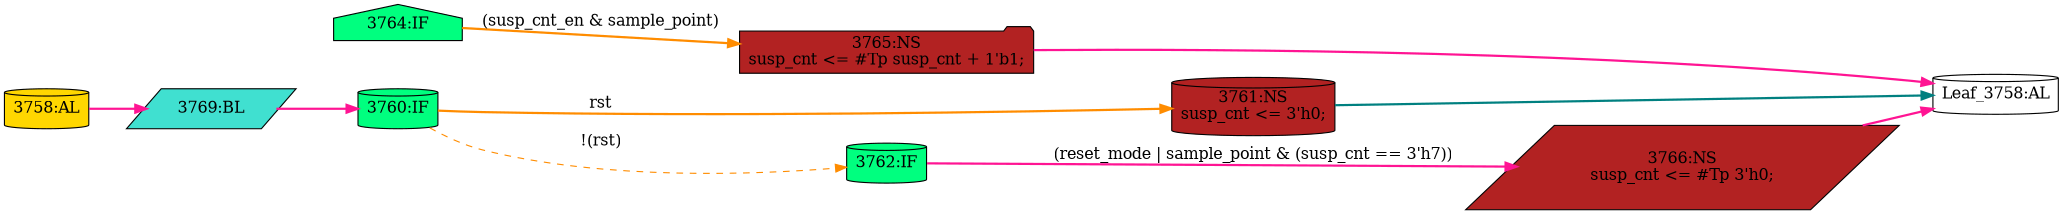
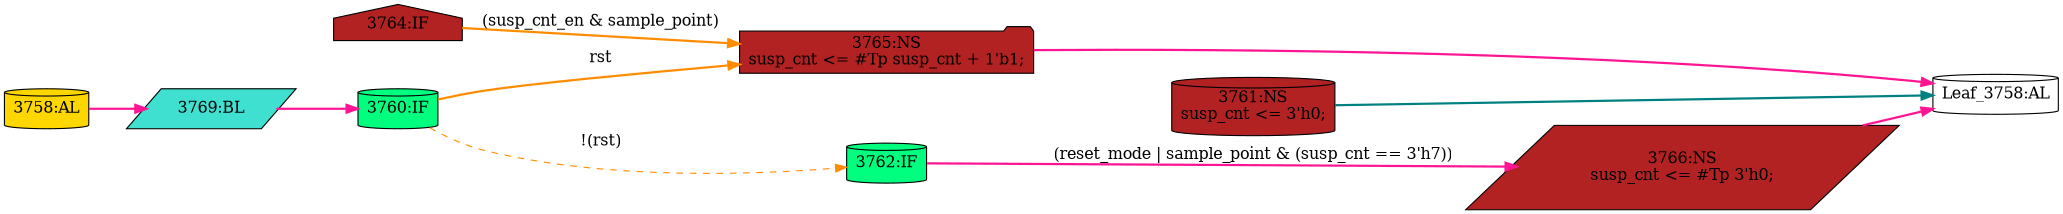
  strict digraph {
    rankdir=LR
    node [fillcolor=springgreen shape=cylinder statements="[]" style=filled typ=IfStatement]
    edge [color=deeppink cond="[]" lineno=None style=bold]
    n1 [ast="<pyverilog.vparser.ast.IfStatement object at 0x7f44f6b4b390>" label="3760:IF"]
    n2 [ast="<pyverilog.vparser.ast.NonblockingSubstitution object at 0x7f44f6b4bb50>" fillcolor=firebrick label="3761:NS\nsusp_cnt <= 3'h0;" statements="[<pyverilog.vparser.ast.NonblockingSubstitution object at 0x7f44f6b4bb50>]" typ=NonblockingSubstitution]
    n3 [ast="<pyverilog.vparser.ast.IfStatement object at 0x7f44f6b4b3d0>" label="3762:IF"]
    n4 [def_var="['susp_cnt']" label="Leaf_3758:AL" fillcolor="" statements="" style="" typ=""]
    n5 [ast="<pyverilog.vparser.ast.NonblockingSubstitution object at 0x7f44f6b4b790>" fillcolor=firebrick label="3766:NS\nsusp_cnt <= #Tp 3'h0;" shape=parallelogram statements="[<pyverilog.vparser.ast.NonblockingSubstitution object at 0x7f44f6b4b790>]" typ=NonblockingSubstitution]
-   n6 [ast="<pyverilog.vparser.ast.IfStatement object at 0x7f44f6b4b410>" label="3764:IF" shape=house]
+   n6 [ast="<pyverilog.vparser.ast.IfStatement object at 0x7f44f6b4b410>" fillcolor=firebrick label="3764:IF" shape=house]
    n7 [ast="<pyverilog.vparser.ast.NonblockingSubstitution object at 0x7f44f6b4b450>" fillcolor=firebrick label="3765:NS\nsusp_cnt <= #Tp susp_cnt + 1'b1;" shape=folder statements="[<pyverilog.vparser.ast.NonblockingSubstitution object at 0x7f44f6b4b450>]" typ=NonblockingSubstitution]
    n8 [ast="<pyverilog.vparser.ast.Block object at 0x7f44f6b4bd10>" fillcolor=turquoise label="3769:BL" shape=parallelogram typ=Block]
    n9 [ast="<pyverilog.vparser.ast.Always object at 0x7f44f6b4bd50>" clk_sens=True fillcolor=gold label="3758:AL" sens="['clk', 'rst']" typ=Always use_var="['rst', 'sample_point', 'reset_mode', 'susp_cnt_en', 'susp_cnt']"]
-   n1 -> n2 [color=darkorange cond="['rst']" label=rst lineno=3760]
+   n1 -> n7 [color=darkorange cond="['rst']" label=rst lineno=3760]
    n1 -> n3 [color=darkorange cond="['rst']" label="!(rst)" lineno=3760 style=dashed]
    n2 -> n4 [color=teal]
    n3 -> n5 [cond="['reset_mode', 'sample_point', 'susp_cnt']" label="(reset_mode | sample_point & (susp_cnt == 3'h7))" lineno=3762]
    n5 -> n4
    n6 -> n7 [color=darkorange cond="['susp_cnt_en', 'sample_point']" label="(susp_cnt_en & sample_point)" lineno=3764]
    n7 -> n4
    n8 -> n1
    n9 -> n8
  }
